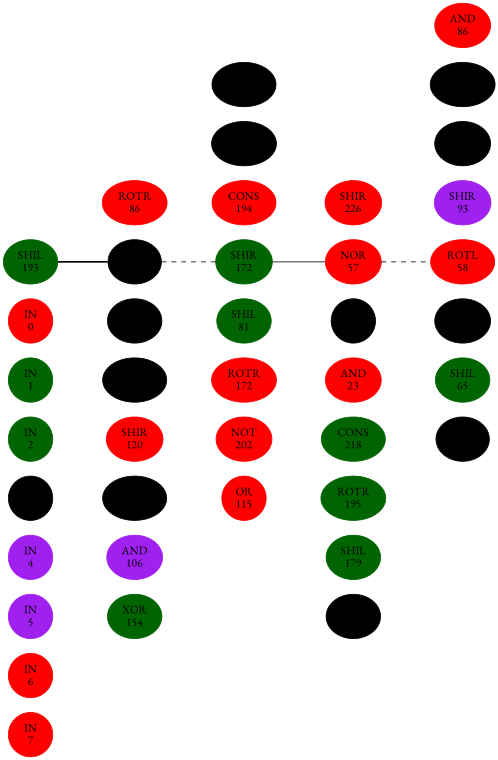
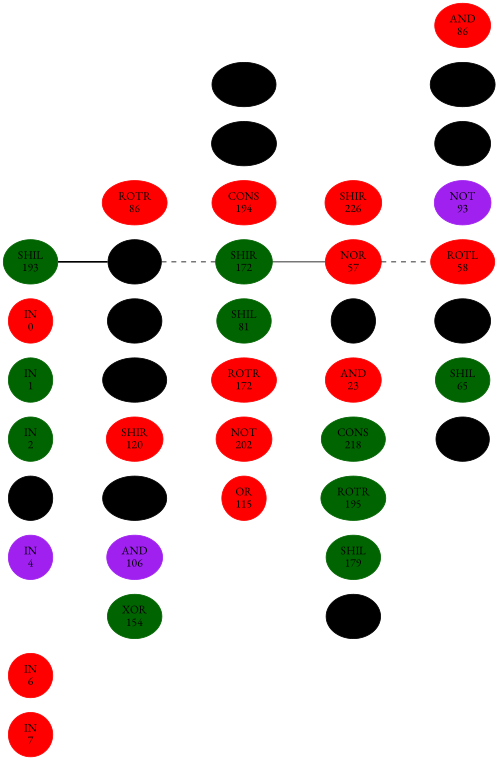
  graph {
    fontname="EB Garamond"
    ordering=out
    rankdir=LR
    ranksep=0.75
    splines=polyline
    node [color=red fontname="EB Garamond" style=filled]
    edge [fontname="EB Garamond" style=invis]
    n1 [label="IN\n0"]
    n2 [color=darkgreen label="IN\n1"]
    n3 [color=darkgreen label="IN\n2"]
    n4 [color=black label="IN\n3"]
    n5 [color=purple label="IN\n4"]
-   n6 [color=purple label="IN\n5"]
    n7 [label="IN\n6"]
    n8 [label="IN\n7"]
    n9 [label="AND\n86"]
    n10 [color=black label="ROTR\n60"]
    n11 [color=black label="AND\n155"]
-   n12 [color=purple label="SHIR\n93"]
+   n12 [color=purple label="NOT\n93"]
    n13 [label="ROTL\n58"]
    n14 [color=black label="NOT\n20"]
    n15 [color=darkgreen label="SHIL\n65"]
    n16 [color=black label="NOP\n114"]
    n17 [label="SHIR\n226"]
    n18 [label="NOR\n57"]
    n19 [color=black label="OR\n249"]
    n20 [label="AND\n23"]
    n21 [color=darkgreen label="CONS\n218"]
    n22 [color=darkgreen label="ROTR\n195"]
    n23 [color=darkgreen label="SHIL\n179"]
    n24 [color=black label="XOR\n170"]
    n25 [color=black label="ROTL\n223"]
    n26 [color=black label="ROTR\n44"]
    n27 [label="CONS\n194"]
    n28 [color=darkgreen label="SHIR\n172"]
    n29 [color=darkgreen label="SHIL\n81"]
    n30 [label="ROTR\n172"]
    n31 [label="NOT\n202"]
    n32 [label="OR\n115"]
    n33 [label="ROTR\n86"]
    n34 [color=black label="NOP\n43"]
    n35 [color=black label="XOR\n247"]
    n36 [color=black label="ROTL\n100"]
    n37 [label="SHIR\n120"]
    n38 [color=black label="CONS\n116"]
    n39 [color=purple label="AND\n106"]
    n40 [color=darkgreen label="XOR\n154"]
    n41 [color=darkgreen label="SHIL\n193"]
    subgraph sub_1 {
      rank=same
      n1
      n2
      n3
      n4
      n5
-     n6
      n7
      n8
    }
    subgraph sub_2 {
      rank=same
      n9
      n10
      n11
      n12
      n13
      n14
      n15
      n16
    }
    subgraph sub_3 {
      rank=same
      n17
      n18
      n19
      n20
      n21
      n22
      n23
      n24
    }
    subgraph sub_4 {
      rank=same
      n25
      n26
      n27
      n28
      n29
      n30
      n31
      n32
    }
    subgraph sub_5 {
      rank=same
      n33
      n34
      n35
      n36
      n37
      n38
      n39
      n40
    }
    subgraph sub_6 {
      rank=same
      n41
    }
    n1 -- n2
    n2 -- n3
    n3 -- n4
    n4 -- n5
-   n5 -- n6
-   n6 -- n7
    n7 -- n8
    n9 -- n10
    n10 -- n11
    n11 -- n12
    n12 -- n13
    n13 -- n14
    n14 -- n15
    n15 -- n16
    n17 -- n18
    n18 -- n13 [style=dashed]
    n18 -- n19
    n19 -- n20
    n20 -- n21
    n21 -- n22
    n22 -- n23
    n23 -- n24
    n25 -- n26
    n26 -- n27
    n27 -- n28
    n28 -- n18 [style=solid]
    n28 -- n29
    n29 -- n30
    n30 -- n31
    n31 -- n32
    n33 -- n34
    n34 -- n28 [style=dashed]
    n34 -- n35
    n35 -- n36
    n36 -- n37
    n37 -- n38
    n38 -- n39
    n39 -- n40
    n41 -- n34 [style=bold]
    n41 -- n41
  }
